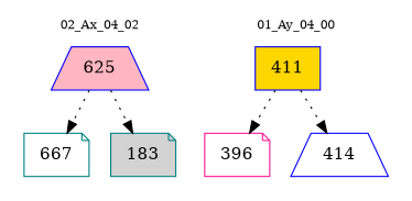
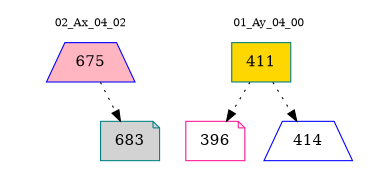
  digraph {
    node [color=blue fillcolor=white shape=note style=filled]
    edge [color=black style=dotted]
-   n1 [fillcolor=lightpink label=625 shape=trapezium]
-   n2 [color=teal label=667]
-   n3 [color=teal fillcolor=lightgrey label=183]
-   n4 [fillcolor=gold label=411 shape=box]
+   n1 [fillcolor=lightpink label=675 shape=trapezium]
+   n3 [color=teal fillcolor=lightgrey label=683]
+   n4 [color=teal fillcolor=gold label=411 shape=box]
    n5 [color=deeppink label=396]
    n6 [label=414 shape=trapezium]
    subgraph cluster_1 {
      color=white
      fontsize=10
      label="02_Ax_04_02"
      n1
-     n2
      n3
    }
    subgraph cluster_2 {
      color=white
      fontsize=10
      label="01_Ay_04_00"
      n4
      n5
      n6
    }
-   n1 -> n2
    n1 -> n3
    n4 -> n5
    n4 -> n6
  }
